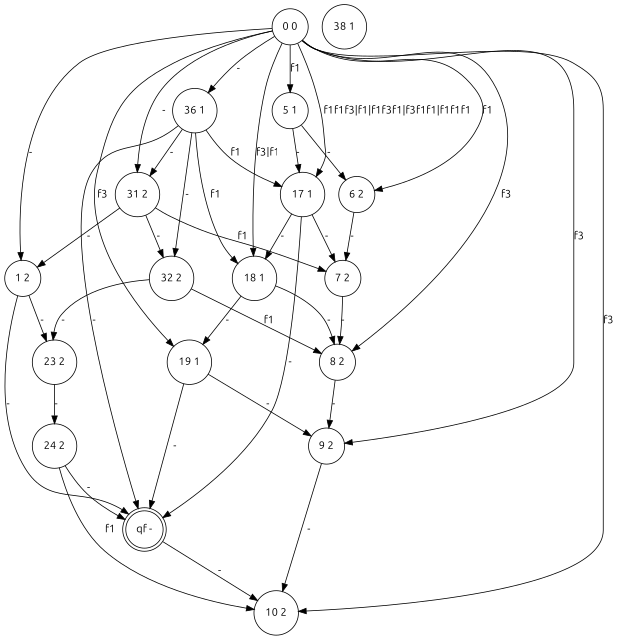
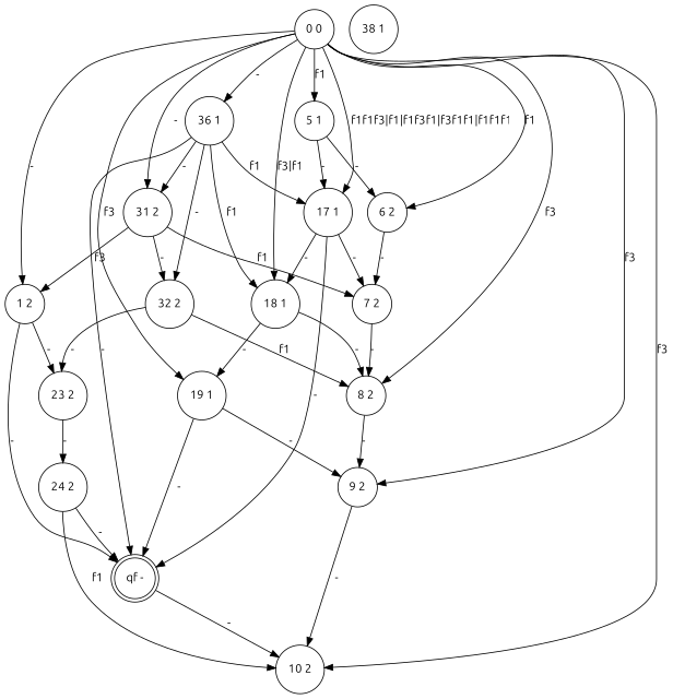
  digraph {
    fontname=Ubuntu
    node [fontname=Ubuntu shape=circle]
    edge [fontname=Ubuntu]
    "1 2"
    "23 2"
    "qf -" [shape=doublecircle]
    "24 2"
    "10 2"
    "6 2"
    "7 2"
    "8 2"
    "9 2"
    "31 2"
    "32 2"
    "5 1"
    "17 1"
    "18 1"
    "19 1"
    "36 1"
    "0 0"
    "38 1"
    "1 2" -> "23 2" [label="-"]
    "1 2" -> "qf -" [label="-"]
    "23 2" -> "24 2" [label="-"]
    "qf -" -> "10 2" [label="-"]
    "24 2" -> "qf -" [label="-"]
    "24 2" -> "10 2" [label=f1]
    "6 2" -> "7 2" [label="-"]
    "7 2" -> "8 2" [label="-"]
    "8 2" -> "9 2" [label="-"]
    "9 2" -> "10 2" [label="-"]
-   "31 2" -> "1 2" [label="-"]
+   "31 2" -> "1 2" [label=f3]
    "31 2" -> "7 2" [label=f1]
    "31 2" -> "32 2" [label="-"]
    "32 2" -> "23 2" [label="-"]
    "32 2" -> "8 2" [label=f1]
    "5 1" -> "6 2" [label="-"]
    "5 1" -> "17 1" [label="-"]
    "17 1" -> "qf -" [label="-"]
    "17 1" -> "7 2" [label="-"]
    "17 1" -> "18 1" [label="-"]
    "18 1" -> "8 2" [label="-"]
    "18 1" -> "19 1" [label="-"]
    "19 1" -> "qf -" [label="-"]
    "19 1" -> "9 2" [label="-"]
    "36 1" -> "qf -" [label="-"]
    "36 1" -> "31 2" [label="-"]
    "36 1" -> "32 2" [label="-"]
    "36 1" -> "17 1" [label=f1]
    "36 1" -> "18 1" [label=f1]
    "0 0" -> "1 2" [label="-"]
    "0 0" -> "10 2" [label=f3]
    "0 0" -> "6 2" [label=f1]
    "0 0" -> "8 2" [label=f3]
    "0 0" -> "9 2" [label=f3]
    "0 0" -> "31 2" [label="-"]
    "0 0" -> "5 1" [label=f1]
    "0 0" -> "17 1" [label="f1f1f3|f1|f1f3f1|f3f1f1|f1f1f1"]
    "0 0" -> "18 1" [label="f3|f1"]
    "0 0" -> "19 1" [label=f3]
    "0 0" -> "36 1" [label="-"]
  }
